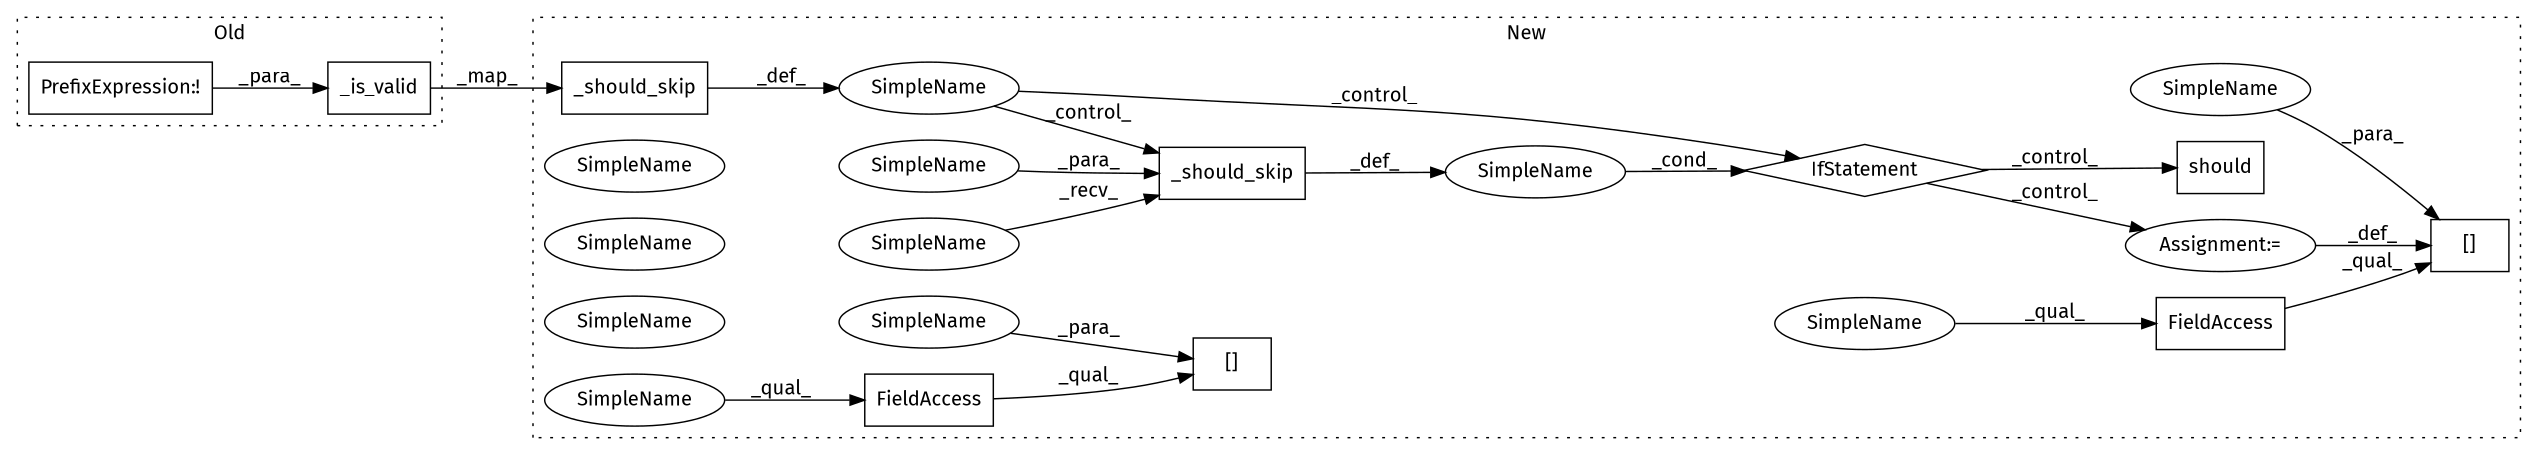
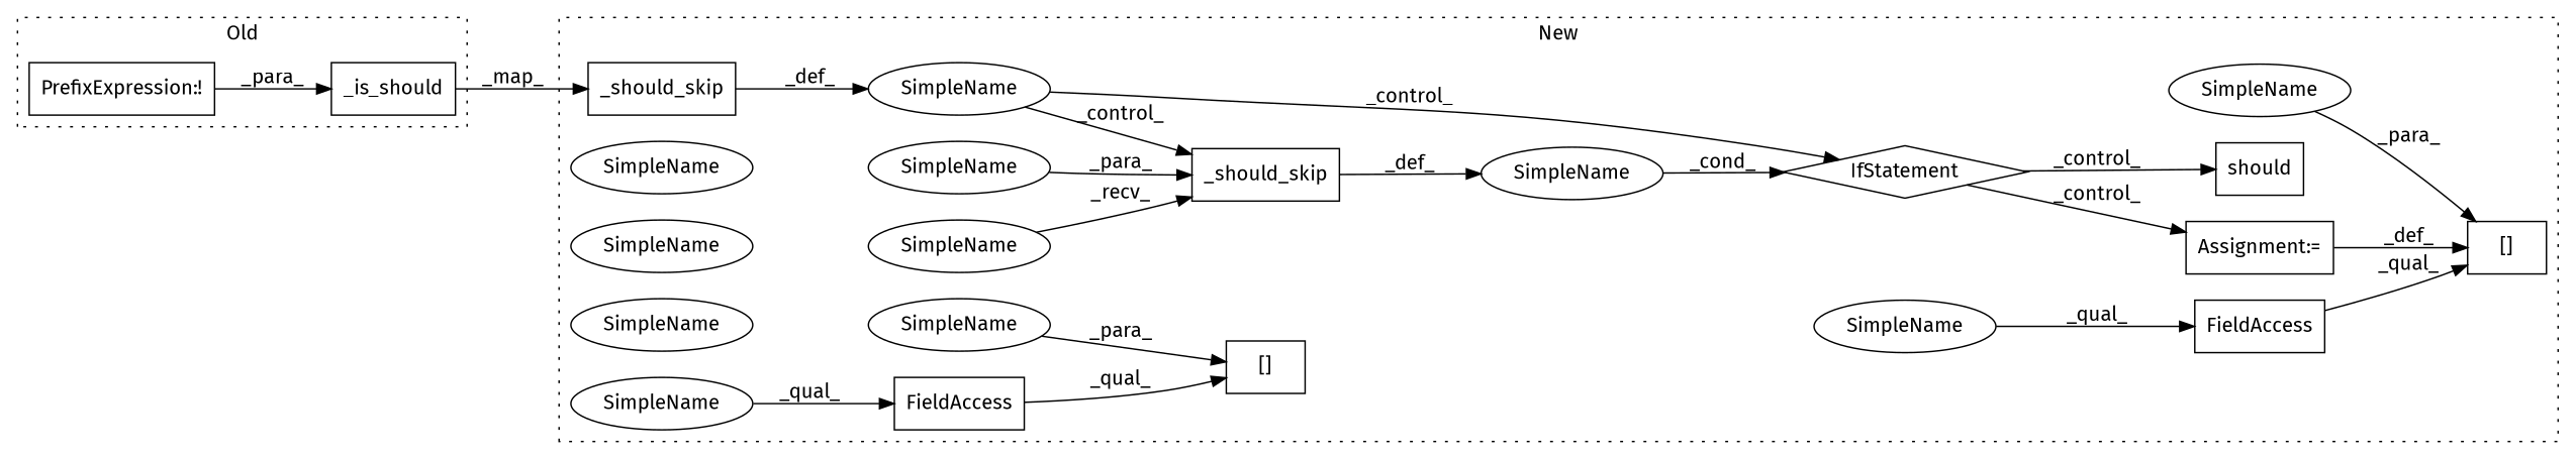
  digraph {
    fontname="Fira Sans"
    rankdir=LR
    node [a=42 fontname="Fira Sans" l=8 s=5468 shape=ellipse]
    edge [fontname="Fira Sans"]
-   n1 [a=32 l="10,1" label=_is_valid s="4635,4653" shape=box]
+   n1 [a=32 l="10,1" label=_is_should s="4635,4653" shape=box]
    n2 [a=38 l=1 label="PrefixExpression:!" s=4629 shape=box]
    n3 [a=32 l="13,1" label=_should_skip s="4634,4655" shape=box]
    n4 [a=22 l=23 label=FieldAccess shape=box]
    n5 [a=2 l="24,1" label="[]" s="5468,5500" shape=box]
    n6 [a=18 l=9 label=should s=5440 shape=box]
    n7 [a=32 l="13,1" label=_should_skip s="5404,5425" shape=box]
    n8 [label=SimpleName l="" s=""]
    n9 [a=25 l="4,2" label=IfStatement s="5395,5426" shape=diamond]
    n10 [a=22 l=23 label=FieldAccess shape=box]
    n11 [a=2 l="24,1" label="[]" s="5468,5500" shape=box]
    n12 [label=SimpleName l="" s=""]
-   n13 [a=7 l=2 label="Assignment:=" s=5501]
+   n13 [a=7 l=2 label="Assignment:=" s=5501 shape=box]
    n14 [label=SimpleName s=5492]
    n15 [label=SimpleName s=5492]
    n16 [label=SimpleName s=5417]
    n17 [label=SimpleName s=5492]
    n18 [label=SimpleName s=5492]
    n19 [label=SimpleName s=5417]
    n20 [l=4 label=SimpleName]
    n21 [l=4 label=SimpleName s=5399]
    n22 [l=4 label=SimpleName]
    subgraph cluster_1 {
      label=Old
      style=dotted
      n1
      n2
    }
    subgraph cluster_2 {
      label=New
      style=dotted
      n3
      n4
      n5
      n6
      n7
      n8
      n9
      n10
      n11
      n12
      n13
      n14
      n15
      n16
      n17
      n18
      n19
      n20
      n21
      n22
    }
    n1 -> n3 [label=_map_]
    n2 -> n1 [label=_para_]
    n3 -> n12 [label=_def_]
    n4 -> n5 [label=_qual_]
    n7 -> n8 [label=_def_]
    n8 -> n9 [label=_cond_]
    n9 -> n6 [label=_control_]
    n9 -> n13 [label=_control_]
    n10 -> n11 [label=_qual_]
    n12 -> n7 [label=_control_]
    n12 -> n9 [label=_control_]
    n13 -> n5 [label=_def_]
    n17 -> n11 [label=_para_]
    n18 -> n5 [label=_para_]
    n19 -> n7 [label=_para_]
    n20 -> n10 [label=_qual_]
    n21 -> n7 [label=_recv_]
    n22 -> n4 [label=_qual_]
  }
